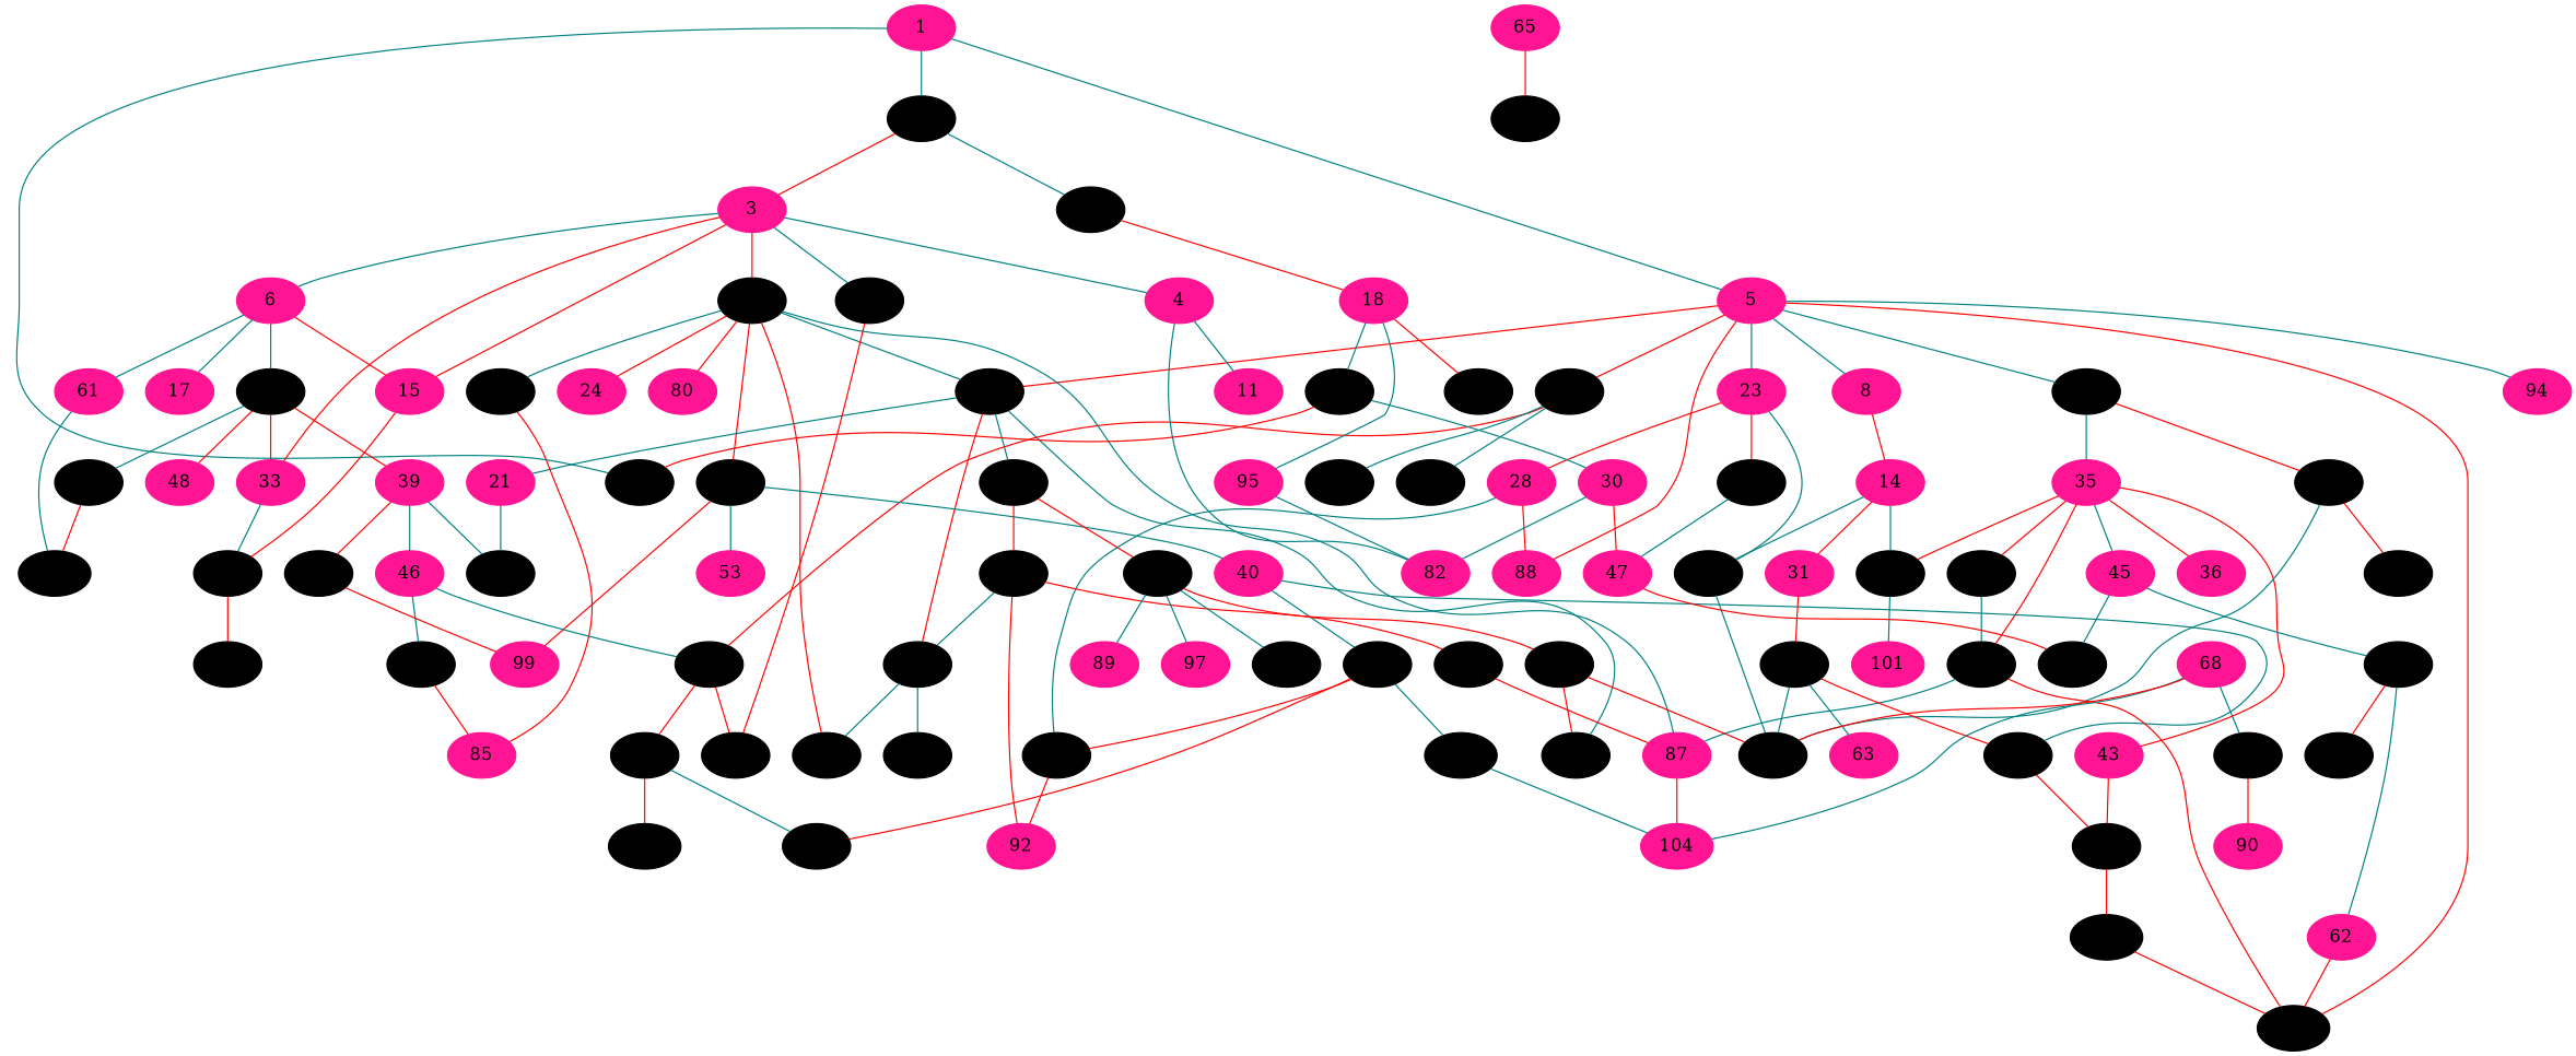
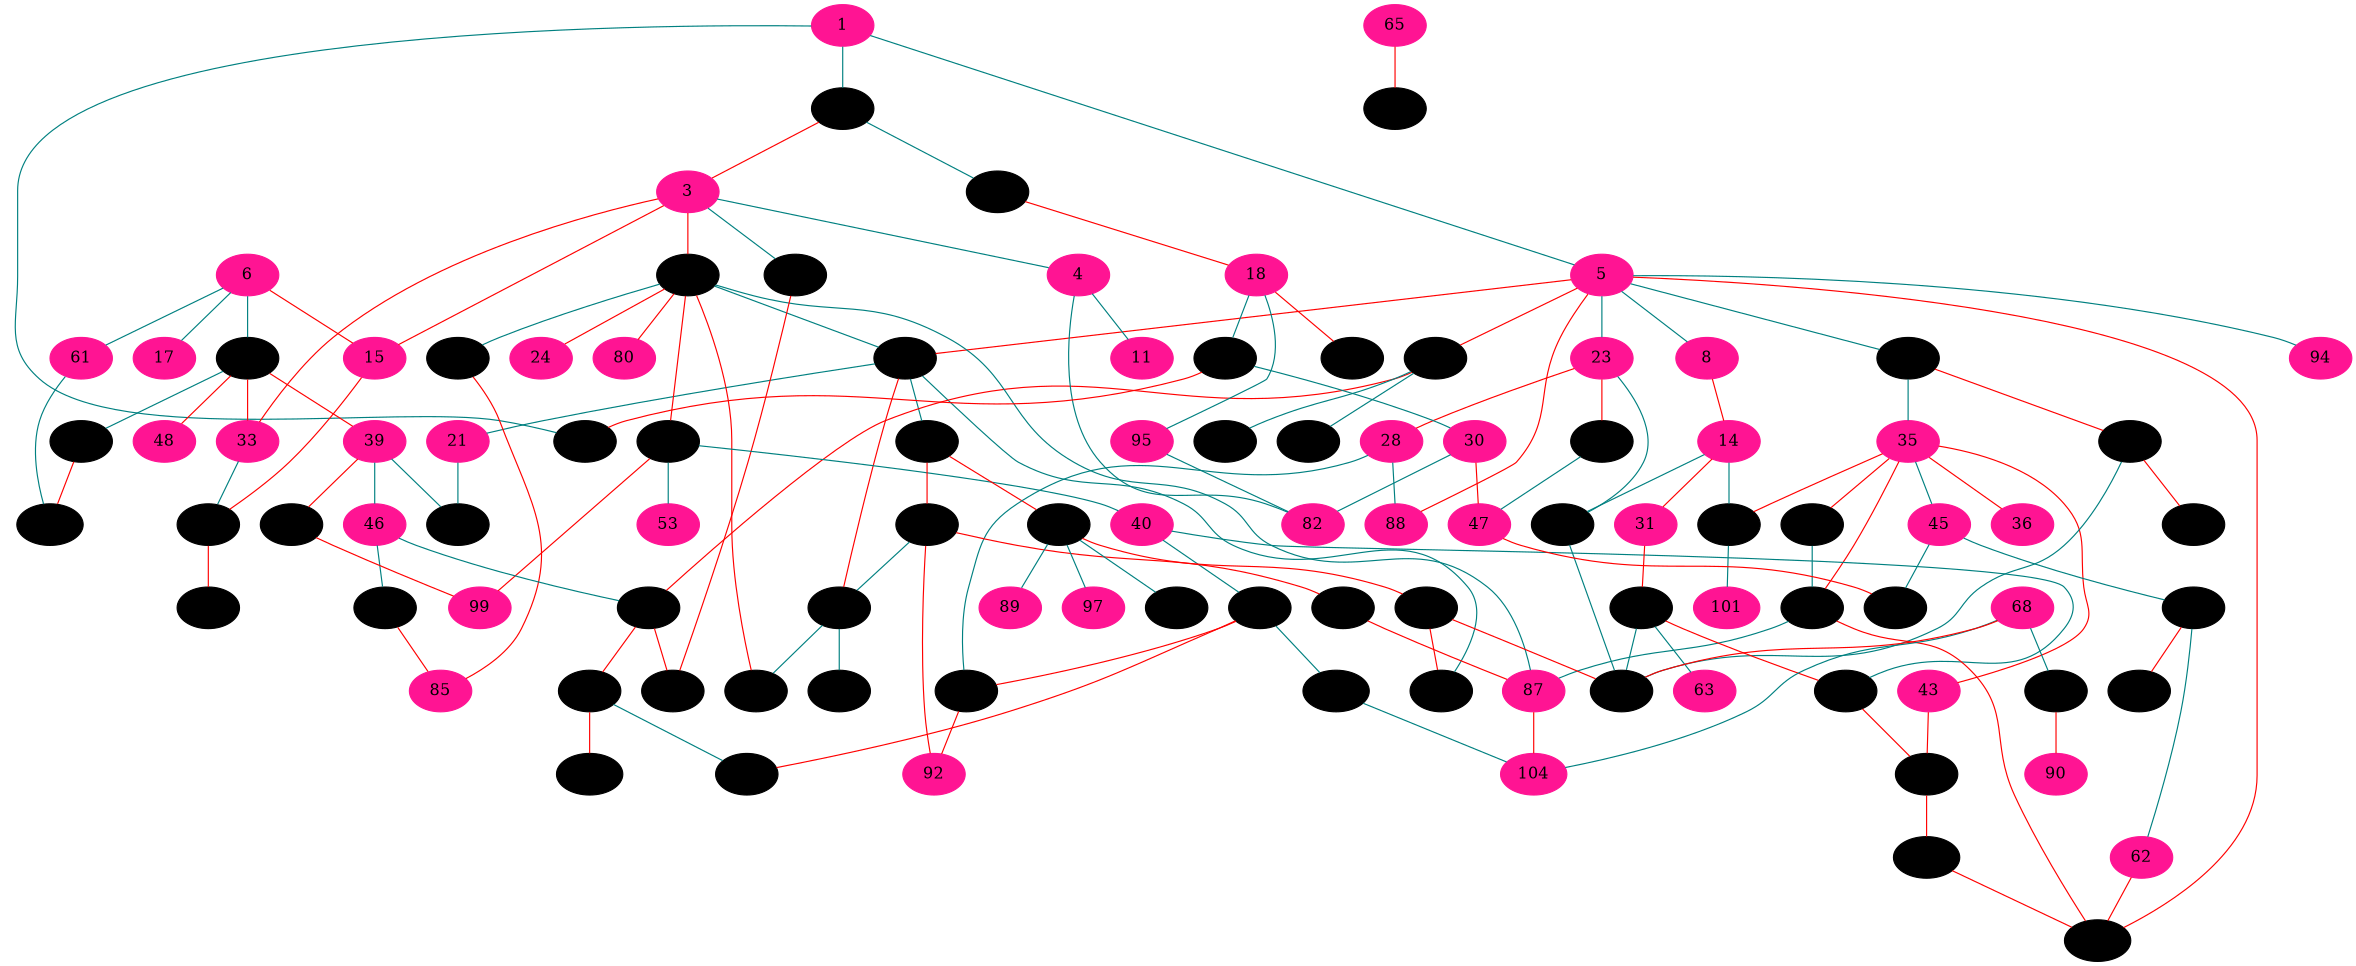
  graph {
    node [color=black style=filled]
    edge [color=red]
    1 [color=deeppink]
    2
    5 [color=deeppink]
    27
    3 [color=deeppink]
    16
    8 [color=deeppink]
    9
    10
    22
    23 [color=deeppink]
    88 [color=deeppink]
    94 [color=deeppink]
    106
    4 [color=deeppink]
    6 [color=deeppink]
    7
    15 [color=deeppink]
    33 [color=deeppink]
    42
    18 [color=deeppink]
    11 [color=deeppink]
    82 [color=deeppink]
    12
    17 [color=deeppink]
    61 [color=deeppink]
    24 [color=deeppink]
    26
    37
    52
    80 [color=deeppink]
    87 [color=deeppink]
    38
    50
    14 [color=deeppink]
    35 [color=deeppink]
    74
    13
    21 [color=deeppink]
    51
    83
    49
    60
    96
    29
    25
    28 [color=deeppink]
    39 [color=deeppink]
    48 [color=deeppink]
    93
    103
    40 [color=deeppink]
    53 [color=deeppink]
    99 [color=deeppink]
    85 [color=deeppink]
    104 [color=deeppink]
    31 [color=deeppink]
    77
    36 [color=deeppink]
    43 [color=deeppink]
    44
    45 [color=deeppink]
    73
    98
    81
    20
    55
    64
    86
    46 [color=deeppink]
    58
    71
    92 [color=deeppink]
    66
    69
    89 [color=deeppink]
    97 [color=deeppink]
    32
    101 [color=deeppink]
    75
    19
    34
    95 [color=deeppink]
    30 [color=deeppink]
    47 [color=deeppink]
    78
    79
    54
    41
    72
    63 [color=deeppink]
    57
    59
    56
    84
    102
    100
    62 [color=deeppink]
    91
    68 [color=deeppink]
    70
    105
    65 [color=deeppink]
    67
    90 [color=deeppink]
    1 -- 2 [color=teal]
    1 -- 5 [color=teal]
    1 -- 27 [color=teal]
    2 -- 3
    2 -- 16 [color=teal]
    5 -- 8 [color=teal]
    5 -- 9 [color=teal]
    5 -- 10
    5 -- 22
    5 -- 23 [color=teal]
    5 -- 88
    5 -- 94 [color=teal]
    5 -- 106
    3 -- 4 [color=teal]
-   3 -- 6 [color=teal]
    3 -- 7
    3 -- 15
    3 -- 33
    3 -- 42 [color=teal]
    16 -- 18
    8 -- 14
    9 -- 35 [color=teal]
    9 -- 74
    10 -- 13 [color=teal]
    10 -- 21 [color=teal]
    10 -- 51
    10 -- 83 [color=teal]
    22 -- 49
    22 -- 60 [color=teal]
    22 -- 96 [color=teal]
    23 -- 29 [color=teal]
    23 -- 25
    23 -- 28
    4 -- 11 [color=teal]
    4 -- 82 [color=teal]
    6 -- 15
    6 -- 12 [color=teal]
    6 -- 17 [color=teal]
    6 -- 61 [color=teal]
    7 -- 10 [color=teal]
    7 -- 24
    7 -- 26
    7 -- 37 [color=teal]
    7 -- 52
    7 -- 80
    7 -- 87 [color=teal]
    15 -- 38
    33 -- 38 [color=teal]
    42 -- 50
    18 -- 19 [color=teal]
    18 -- 34
    18 -- 95 [color=teal]
    12 -- 33
    12 -- 39
    12 -- 48
    12 -- 93 [color=teal]
    61 -- 103 [color=teal]
    26 -- 40 [color=teal]
    26 -- 53 [color=teal]
    26 -- 99
    37 -- 85
    87 -- 104
    38 -- 75
    14 -- 29 [color=teal]
    14 -- 31
    14 -- 77 [color=teal]
    35 -- 77
    35 -- 36
    35 -- 43
    35 -- 44
    35 -- 45 [color=teal]
    35 -- 73
    74 -- 98 [color=teal]
    74 -- 81
    13 -- 20
    13 -- 55
    21 -- 64 [color=teal]
    51 -- 52 [color=teal]
    51 -- 86 [color=teal]
    49 -- 50
    49 -- 78
    29 -- 98 [color=teal]
    25 -- 47 [color=teal]
-   28 -- 88
+   28 -- 88 [color=teal]
    28 -- 79 [color=teal]
    39 -- 64 [color=teal]
    39 -- 46 [color=teal]
    39 -- 58
    93 -- 103
    40 -- 41 [color=teal]
    40 -- 72 [color=teal]
    31 -- 32
    77 -- 101 [color=teal]
    43 -- 57
    44 -- 73 [color=teal]
    45 -- 54 [color=teal]
    45 -- 59 [color=teal]
    73 -- 106
    73 -- 87 [color=teal]
    20 -- 51 [color=teal]
    20 -- 71
    20 -- 92
    55 -- 66 [color=teal]
    55 -- 69
    55 -- 89 [color=teal]
    55 -- 97 [color=teal]
    46 -- 49 [color=teal]
    46 -- 56 [color=teal]
    58 -- 99
    71 -- 87
    69 -- 83
    69 -- 98
    32 -- 98 [color=teal]
    32 -- 41
    32 -- 63 [color=teal]
    19 -- 27
    19 -- 30 [color=teal]
    95 -- 82 [color=teal]
    30 -- 82 [color=teal]
    30 -- 47
    47 -- 54
    78 -- 84 [color=teal]
    78 -- 105
    79 -- 92
    41 -- 57
    72 -- 79
    72 -- 84
    72 -- 102 [color=teal]
    57 -- 100
    59 -- 62 [color=teal]
    59 -- 91
    56 -- 85
    102 -- 104 [color=teal]
    100 -- 106
    62 -- 106
    68 -- 104 [color=teal]
    68 -- 98
    68 -- 70 [color=teal]
    70 -- 90
    65 -- 67
  }
